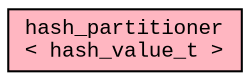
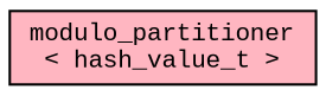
  digraph {
    rankdir=TB
    fontname="Liberation Mono"
-   n1 [color=black fillcolor=lightpink fontname="Liberation Mono" fontsize=10 height=0.2 label="hash_partitioner\l\< hash_value_t \>" shape=record style=filled width=0.4]
+   n1 [color=black fillcolor=lightpink fontname="Liberation Mono" fontsize=10 height=0.2 label="modulo_partitioner\l\< hash_value_t \>" shape=record style=filled width=0.4]
  }
